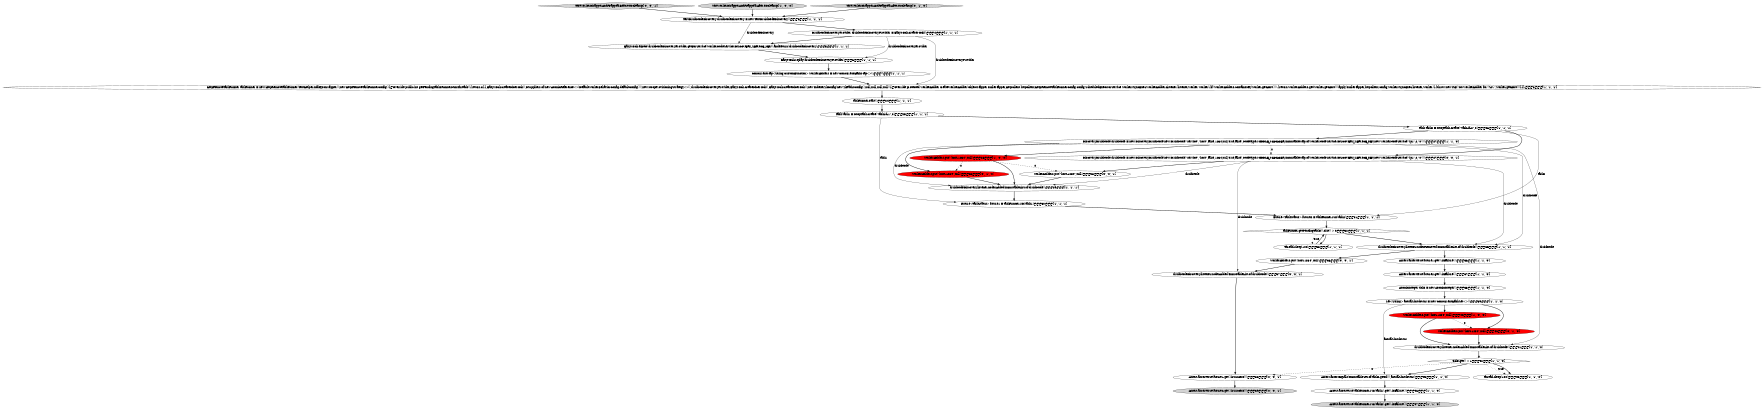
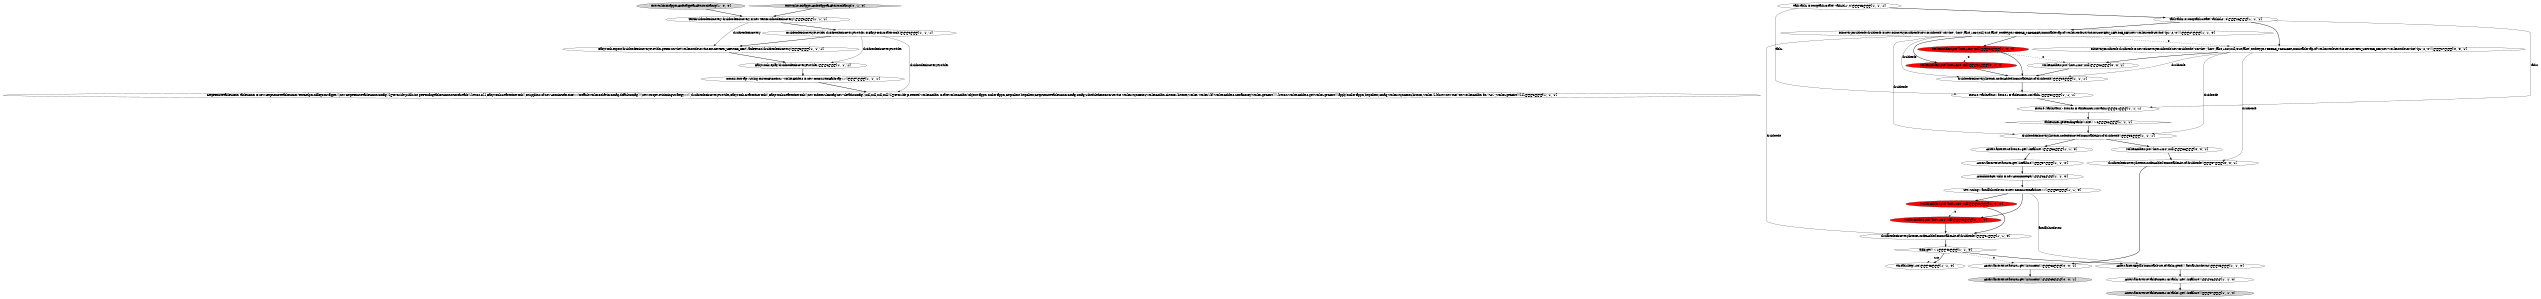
  digraph {
    node [fillcolor=white shape=ellipse style=filled]
    edge [style=bold]
-   n1 [fillcolor=lightgray label="testWorkerDisapperAndReappearBeforeItsCleanup['0', '0', '1']" shape=diamond]
    n2 [label="TestDruidNodeDiscovery druidNodeDiscovery = new TestDruidNodeDiscovery()@@@3@@@['1', '1', '1']"]
    n3 [label="EasyMock.expect(druidNodeDiscoveryProvider.getForService(WorkerNodeService.DISCOVERY_SERVICE_KEY)).andReturn(druidNodeDiscovery)@@@5@@@['1', '1', '1']"]
    n4 [label="DruidNodeDiscoveryProvider druidNodeDiscoveryProvider = EasyMock.createMock()@@@4@@@['1', '1', '1']"]
    n5 [label="workerHolders.put(\"host:1234\",null)@@@28@@@['0', '0', '1']"]
    n6 [label="druidNodeDiscovery.listener.nodesAdded(ImmutableList.of(druidNode))@@@29@@@['1', '1', '1']"]
    n7 [label="Future<TaskStatus> future1 = taskRunner.run(task1)@@@30@@@['1', '1', '1']"]
    n8 [label="EasyMock.replay(druidNodeDiscoveryProvider)@@@6@@@['1', '1', '1']"]
    n9 [label="ConcurrentMap<String,CustomFunction> workerHolders = new ConcurrentHashMap<>()@@@7@@@['1', '1', '1']"]
    n10 [label="Future<TaskStatus> future2 = taskRunner.run(task2)@@@31@@@['1', '1', '1']"]
    n11 [label="taskRunner.getPendingTasks().size() > 0@@@32@@@['1', '1', '1']" shape=diamond]
    n12 [label="druidNodeDiscovery.listener.nodesRemoved(ImmutableList.of(druidNode))@@@35@@@['1', '1', '1']"]
-   n13 [label="Thread.sleep(100)@@@33@@@['1', '1', '1']"]
    n14 [label="DiscoveryDruidNode druidNode = new DiscoveryDruidNode(new DruidNode(\"service\",\"host\",false,1234,null,true,false),NodeType.MIDDLE_MANAGER,ImmutableMap.of(WorkerNodeService.DISCOVERY_SERVICE_KEY,new WorkerNodeService(\"ip1\",2,\"0\")))@@@27@@@['0', '0', '1']"]
    n15 [label="druidNodeDiscovery.listener.nodesAdded(ImmutableList.of(druidNode))@@@37@@@['0', '0', '1']"]
    n16 [label="Assert.assertTrue(future1.get().isSuccess())@@@38@@@['0', '0', '1']"]
    n17 [label="workerHolders.put(\"host:1234\",null)@@@36@@@['0', '0', '1']"]
    n18 [label="Assert.assertTrue(future1.get().isFailure())@@@36@@@['1', '1', '0']"]
    n19 [label="HttpRemoteTaskRunner taskRunner = new HttpRemoteTaskRunner(TestHelper.makeJsonMapper(),new HttpRemoteTaskRunnerConfig(){@Override public int getPendingTasksRunnerNumThreads(){return 3}},EasyMock.createNiceMock(),DSuppliers.of(new AtomicReference<>(DefaultWorkerBehaviorConfig.defaultConfig())),new NoopProvisioningStrategy<>(),druidNodeDiscoveryProvider,EasyMock.createNiceMock(),EasyMock.createNiceMock(),new IndexerZkConfig(new ZkPathsConfig(),null,null,null,null)){@Override protected WorkerHolder createWorkerHolder(ObjectMapper smileMapper,HttpClient httpClient,HttpRemoteTaskRunnerConfig config,ScheduledExecutorService workersSyncExec,WorkerHolder.Listener listener,Worker worker){if (workerHolders.containsKey(worker.getHost())) {return workerHolders.get(worker.getHost()).apply(smileMapper,httpClient,config,workersSyncExec,listener,worker)}{throw new ISE(\"No WorkerHolder for (%s(.\",worker.getHost())}}}@@@8@@@['1', '1', '1']"]
-   n20 [label="taskRunner.start()@@@24@@@['1', '1', '1']"]
    n21 [label="Task task1 = NoopTask.create(\"task-id-1\",0)@@@25@@@['1', '1', '1']"]
    n22 [label="Task task2 = NoopTask.create(\"task-id-2\",0)@@@26@@@['1', '1', '1']"]
    n23 [fillcolor=lightgray label="Assert.assertTrue(future2.get().isSuccess())@@@39@@@['0', '0', '1']"]
    n24 [label="AtomicInteger ticks = new AtomicInteger()@@@38@@@['1', '1', '0']"]
    n25 [label="Set<String> actualShutdowns = new ConcurrentHashSet<>()@@@39@@@['1', '1', '0']"]
    n26 [fillcolor=red label="workerHolders.put(\"host:1234\",null)@@@40@@@['1', '0', '0']"]
    n27 [fillcolor=red label="workerHolders.put(\"host:1234\",null)@@@40@@@['0', '1', '0']"]
    n28 [label="Assert.assertEquals(ImmutableSet.of(task2.getId()),actualShutdowns)@@@45@@@['1', '1', '0']"]
    n29 [label="Assert.assertTrue(taskRunner.run(task1).get().isFailure())@@@46@@@['1', '1', '0']"]
    n30 [fillcolor=lightgray label="Assert.assertTrue(taskRunner.run(task2).get().isFailure())@@@47@@@['1', '1', '0']"]
    n31 [label="DiscoveryDruidNode druidNode = new DiscoveryDruidNode(new DruidNode(\"service\",\"host\",false,1234,null,true,false),NodeType.MIDDLE_MANAGER,ImmutableMap.of(WorkerNodeService.DISCOVERY_SERVICE_KEY,new WorkerNodeService(\"ip1\",2,\"0\")))@@@27@@@['1', '1', '0']"]
    n32 [label="druidNodeDiscovery.listener.nodesAdded(ImmutableList.of(druidNode))@@@41@@@['1', '1', '0']"]
    n33 [fillcolor=red label="workerHolders.put(\"host:1234\",null)@@@28@@@['0', '1', '0']"]
    n34 [fillcolor=red label="workerHolders.put(\"host:1234\",null)@@@28@@@['1', '0', '0']"]
    n35 [label="Thread.sleep(100)@@@43@@@['1', '1', '0']"]
    n36 [label="ticks.get() < 1@@@42@@@['1', '1', '0']" shape=diamond]
    n37 [label="Assert.assertTrue(future2.get().isFailure())@@@37@@@['1', '1', '0']"]
    n38 [fillcolor=lightgray label="testWorkerDisapperAndReappearAfterItsCleanup['1', '0', '0']"]
    n39 [fillcolor=lightgray label="testWorkerDisapperAndReappearAfterItsCleanup['0', '1', '0']" shape=diamond]
-   n1 -> n2
    n2 -> n3 [label=druidNodeDiscovery style=solid]
    n2 -> n4
    n3 -> n8
    n4 -> n3
    n4 -> n8 [label=druidNodeDiscoveryProvider style=solid]
    n4 -> n19 [label=druidNodeDiscoveryProvider style=solid]
    n5 -> n6
    n6 -> n7
    n7 -> n10
    n8 -> n9
    n9 -> n19
    n10 -> n11
    n11 -> n12
-   n11 -> n13
-   n11 -> n13 [label=true style=dotted]
    n12 -> n17
    n12 -> n18
-   n13 -> n11
    n14 -> n5
    n14 -> n6 [label=druidNode style=solid]
    n14 -> n12 [label=druidNode style=solid]
    n14 -> n15 [label=druidNode style=solid]
    n15 -> n16
    n16 -> n23
    n17 -> n15
    n18 -> n37
-   n19 -> n20
-   n20 -> n21
    n21 -> n7 [label=task1 style=solid]
    n21 -> n22
    n22 -> n10 [label=task2 style=solid]
    n22 -> n14
    n22 -> n31
    n24 -> n25
    n25 -> n26
    n25 -> n27
    n25 -> n28 [label=actualShutdowns style=solid]
    n26 -> n27 [label=0 style=dashed]
    n26 -> n32
    n27 -> n32
    n28 -> n29
    n29 -> n30
    n31 -> n6 [label=druidNode style=solid]
    n31 -> n12 [label=druidNode style=solid]
    n31 -> n14 [label=0 style=dashed]
    n31 -> n32 [label=druidNode style=solid]
    n31 -> n33
    n31 -> n34
    n32 -> n36
    n33 -> n6
    n34 -> n5 [label=0 style=dashed]
    n34 -> n6
    n34 -> n33 [label=0 style=dashed]
    n36 -> n16 [label=0 style=dashed]
    n36 -> n28
    n36 -> n35 [label=true style=dotted]
    n36 -> n35
    n37 -> n24
    n38 -> n2
    n39 -> n2
  }
